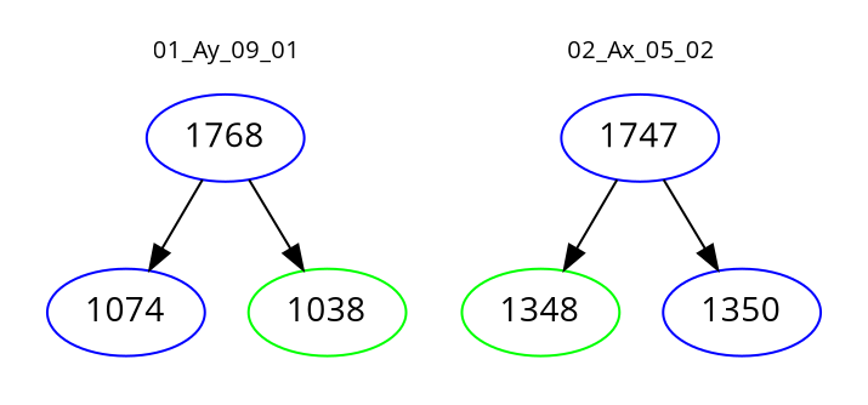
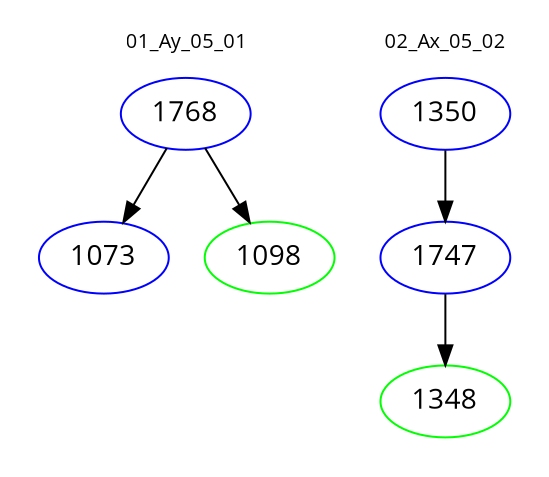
  digraph {
    fontname="Open Sans"
    node [color=blue fontname="Open Sans"]
    edge [color=black fontname="Open Sans"]
    n1 [label=1768]
-   n2 [label=1074]
-   n3 [color=green label=1038]
+   n2 [label=1073]
+   n3 [color=green label=1098]
    n4 [label=1747]
    n5 [color=green label=1348]
    n6 [label=1350]
    subgraph cluster_1 {
      color=white
      fontsize=10
-     label="01_Ay_09_01"
+     label="01_Ay_05_01"
      n1
      n2
      n3
    }
    subgraph cluster_2 {
      color=white
      fontsize=10
      label="02_Ax_05_02"
      n4
      n5
      n6
    }
    n1 -> n2
    n1 -> n3
    n4 -> n5
-   n4 -> n6
+   n6 -> n4
  }
